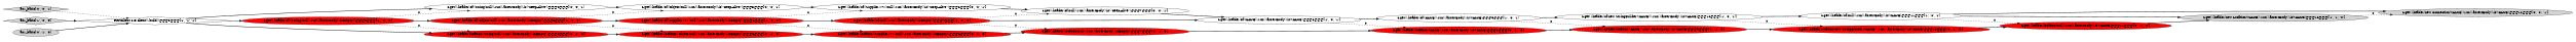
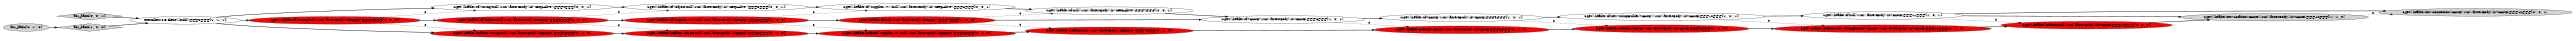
  digraph {
    rankdir=LR
    node [fillcolor=red shape=ellipse style=filled]
    edge [style=bold]
    n1 [fillcolor=white label="c.get().header(of((Object)null)).run().assertBody().is(\"Keep-Alive\")@@@5@@@['0', '0', '1']"]
    n2 [fillcolor=white label="c.get().header(of((Supplier<?>)null)).run().assertBody().is(\"Keep-Alive\")@@@6@@@['0', '0', '1']"]
    n3 [fillcolor=white label="c.get().header(of(null)).run().assertBody().is(\"Keep-Alive\")@@@7@@@['0', '0', '1']"]
    n4 [label="c.get().header(location(null)).run().assertBody().is(VALUE)@@@11@@@['0', '1', '0']"]
    n5 [fillcolor=lightgray label="c.get().header(new Location(VALUE)).run().assertBody().is(VALUE)@@@12@@@['1', '1', '0']"]
    n6 [fillcolor=lightgray label="c.get().header(new Connection(VALUE)).run().assertBody().is(VALUE)@@@12@@@['0', '0', '1']"]
    n7 [fillcolor=white label="c.get().header(of(VALUE)).run().assertBody().is(VALUE)@@@8@@@['1', '0', '1']"]
    n8 [fillcolor=white label="c.get().header(of((String)null)).run().assertBody().is(\"Keep-Alive\")@@@4@@@['0', '0', '1']"]
    n9 [fillcolor=white label="c.get().header(of(VALUE)).run().assertBody().is(VALUE)@@@9@@@['1', '0', '1']"]
    n10 [fillcolor=white label="c.get().header(of(new StringBuilder(VALUE))).run().assertBody().is(VALUE)@@@10@@@['1', '0', '1']"]
    n11 [label="c.get().header(location(VALUE)).run().assertBody().is(VALUE)@@@9@@@['0', '1', '0']"]
    n12 [fillcolor=white label="c.get().header(of(null)).run().assertBody().is(VALUE)@@@11@@@['1', '0', '1']"]
    n13 [label="c.get().header(location(new StringBuilder(VALUE))).run().assertBody().is(VALUE)@@@10@@@['0', '1', '0']"]
-   n14 [fillcolor=white label="RestClient c = client().build()@@@3@@@['1', '1', '1']" shape=diamond]
+   n14 [fillcolor=white label="RestClient c = client().build()@@@3@@@['1', '1', '1']"]
    n15 [label="c.get().header(location((String)null)).run().assertBody().isEmpty()@@@4@@@['0', '1', '0']"]
    n16 [label="c.get().header(of((String)null)).run().assertBody().isEmpty()@@@4@@@['1', '0', '0']"]
    n17 [label="c.get().header(location((Object)null)).run().assertBody().isEmpty()@@@5@@@['0', '1', '0']"]
    n18 [label="c.get().header(of((Object)null)).run().assertBody().isEmpty()@@@5@@@['1', '0', '0']"]
    n19 [label="c.get().header(location((Supplier<?>)null)).run().assertBody().isEmpty()@@@6@@@['0', '1', '0']"]
    n20 [label="c.get().header(location(null)).run().assertBody().isEmpty()@@@7@@@['0', '1', '0']"]
    n21 [label="c.get().header(location(VALUE)).run().assertBody().is(VALUE)@@@8@@@['0', '1', '0']"]
    n22 [fillcolor=lightgray label="a01_basic['0', '0', '1']" shape=diamond]
    n23 [label="c.get().header(of((Supplier<?>)null)).run().assertBody().isEmpty()@@@6@@@['1', '0', '0']"]
    n24 [label="c.get().header(of(null)).run().assertBody().isEmpty()@@@7@@@['1', '0', '0']"]
    n25 [fillcolor=lightgray label="a01_basic['1', '0', '0']" shape=diamond]
    n26 [fillcolor=lightgray label="a01_basic['0', '1', '0']"]
    n1 -> n2
    n2 -> n3
    n3 -> n7
    n4 -> n5
    n5 -> n6 [label=0 style=dashed]
    n7 -> n9
    n7 -> n21 [label=0 style=dashed]
    n8 -> n1
    n9 -> n10
    n9 -> n11 [label=0 style=dashed]
    n10 -> n12
    n10 -> n13 [label=0 style=dashed]
    n11 -> n13
    n12 -> n4 [label=0 style=dashed]
    n12 -> n5
    n12 -> n6
    n13 -> n4
    n14 -> n8
    n14 -> n15
    n14 -> n16
    n15 -> n17
    n16 -> n8 [label=0 style=dashed]
    n16 -> n15 [label=0 style=dashed]
    n16 -> n18
    n17 -> n19
    n18 -> n1 [label=0 style=dashed]
    n18 -> n17 [label=0 style=dashed]
    n18 -> n23
    n19 -> n20
    n20 -> n21
    n21 -> n11
-   n22 -> n14 [style=dashed]
+   n22 -> n14
    n23 -> n2 [label=0 style=dashed]
    n23 -> n19 [label=0 style=dashed]
    n23 -> n24
    n24 -> n3 [label=0 style=dashed]
    n24 -> n7
    n24 -> n20 [label=0 style=dashed]
    n25 -> n14
-   n26 -> n14
+   n26 -> n25
  }
